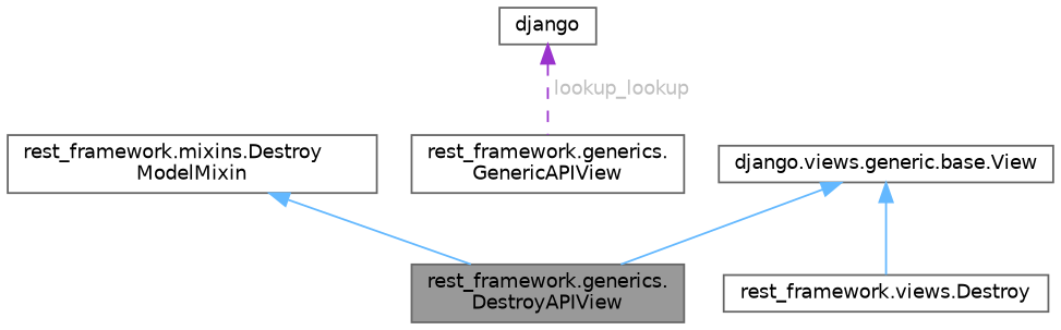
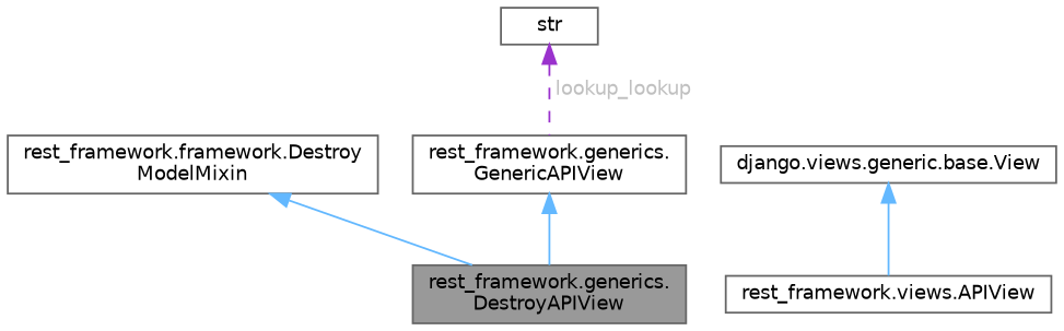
  digraph {
    node [color=gray40 fillcolor=white fontname=Helvetica fontsize=10 shape=box style=filled]
    edge [color=steelblue1 dir=back fontname=Helvetica fontsize=10 labelfontname=Helvetica labelfontsize=10 style=solid]
    n1 [fillcolor=grey60 fontcolor=black height=0.2 label="rest_framework.generics.\lDestroyAPIView" width=0.4]
-   n2 [height=0.2 label="rest_framework.mixins.Destroy\lModelMixin" width=0.4]
+   n2 [height=0.2 label="rest_framework.framework.Destroy\lModelMixin" width=0.4]
    n3 [height=0.2 label="rest_framework.generics.\lGenericAPIView" width=0.4]
-   n4 [height=0.2 label="rest_framework.views.Destroy" width=0.4]
+   n4 [height=0.2 label="rest_framework.views.APIView" width=0.4]
    n5 [height=0.2 label="django.views.generic.base.View" width=0.4]
-   n6 [height=0.2 label=django width=0.4]
+   n6 [height=0.2 label=str width=0.4]
    n2 -> n1
-   n5 -> n1
+   n3 -> n1
    n5 -> n4
    n6 -> n3 [color=darkorchid3 fontcolor=grey label=" lookup_lookup" style=dashed]
  }
